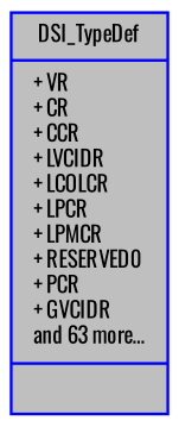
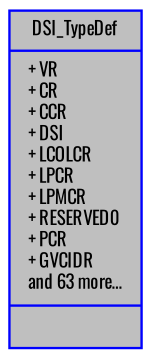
  digraph {
    fontname=Oswald
-   n1 [color=blue fillcolor=grey75 fontcolor=black fontname=Oswald fontsize=8 height=0.2 label="{DSI_TypeDef\n|+ VR\l+ CR\l+ CCR\l+ LVCIDR\l+ LCOLCR\l+ LPCR\l+ LPMCR\l+ RESERVED0\l+ PCR\l+ GVCIDR\land 63 more...\l|}" shape=record style=filled width=0.4]
+   n1 [color=blue fillcolor=grey75 fontcolor=black fontname=Oswald fontsize=8 height=0.2 label="{DSI_TypeDef\n|+ VR\l+ CR\l+ CCR\l+ DSI\l+ LCOLCR\l+ LPCR\l+ LPMCR\l+ RESERVED0\l+ PCR\l+ GVCIDR\land 63 more...\l|}" shape=record style=filled width=0.4]
  }
